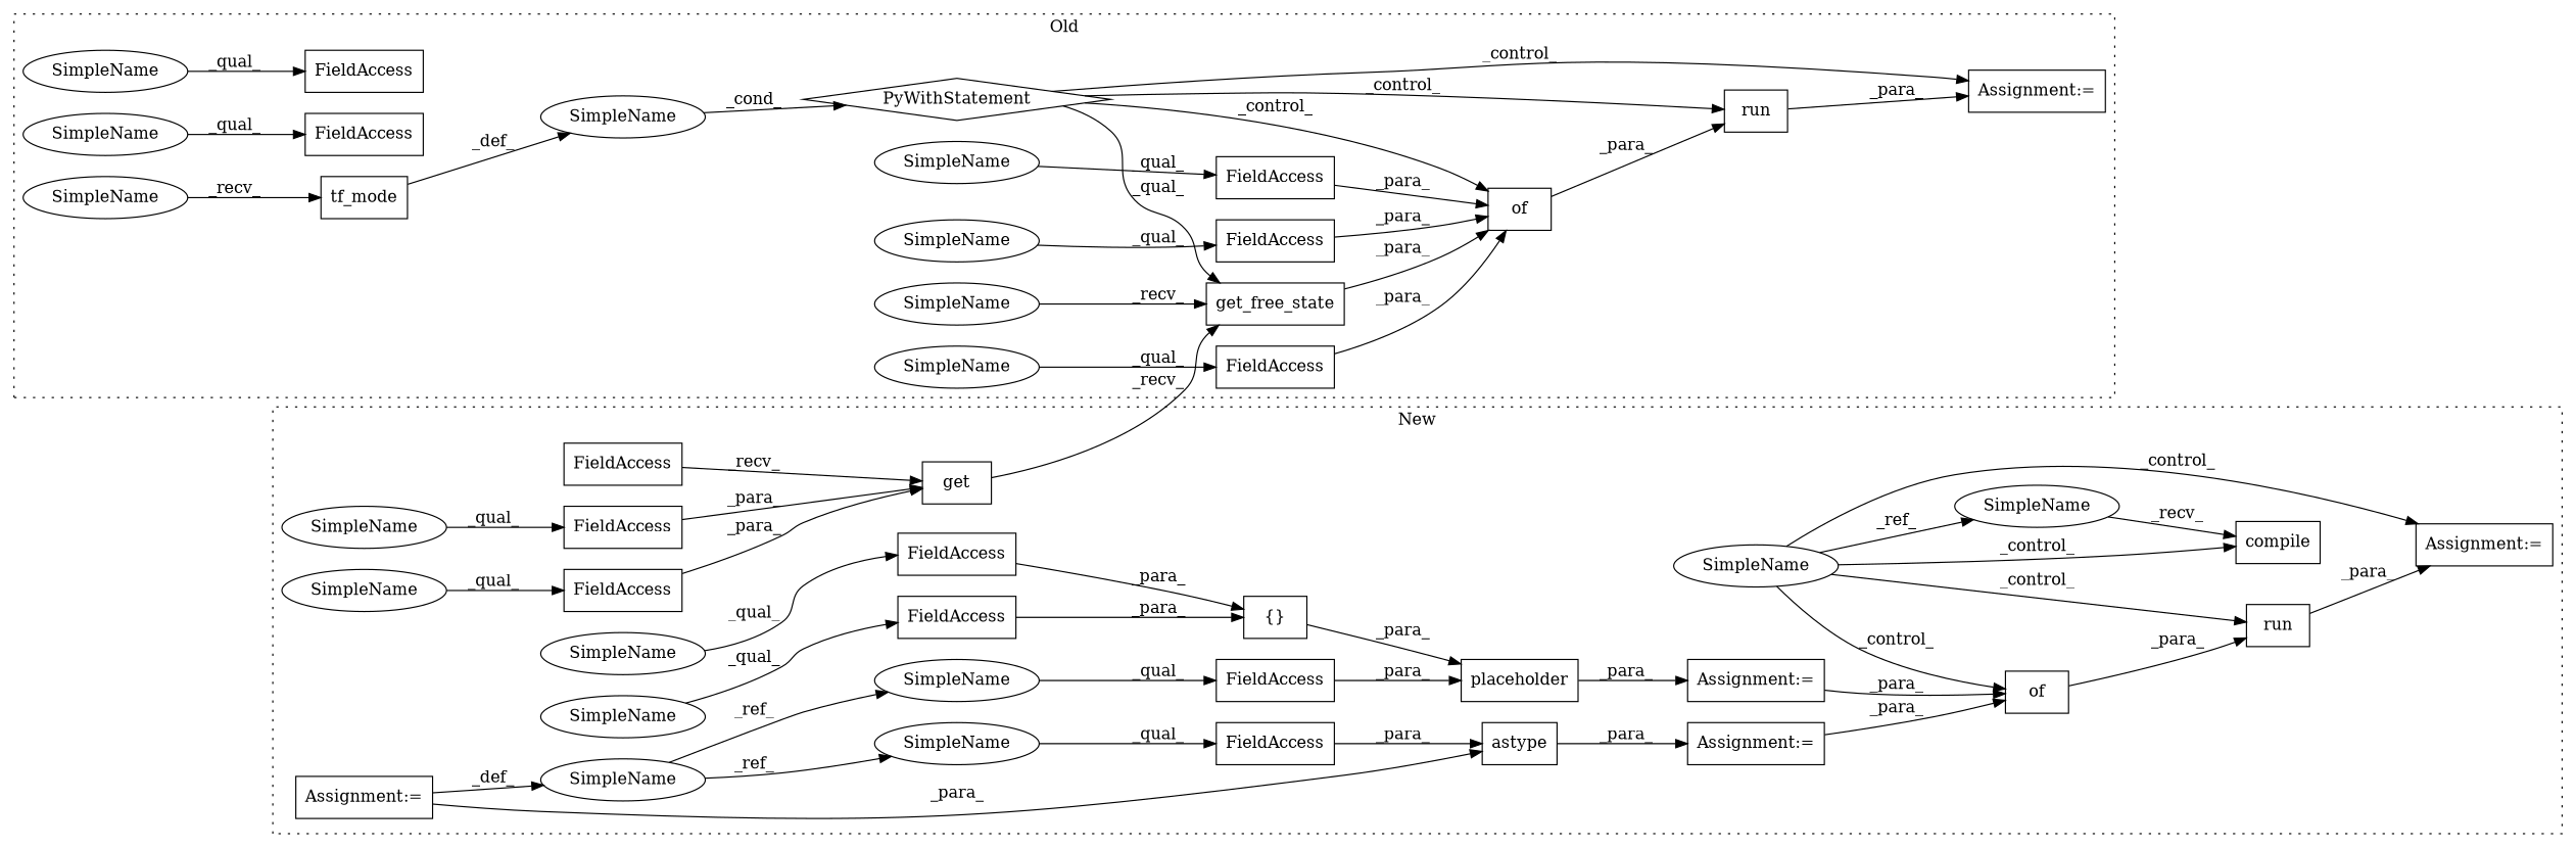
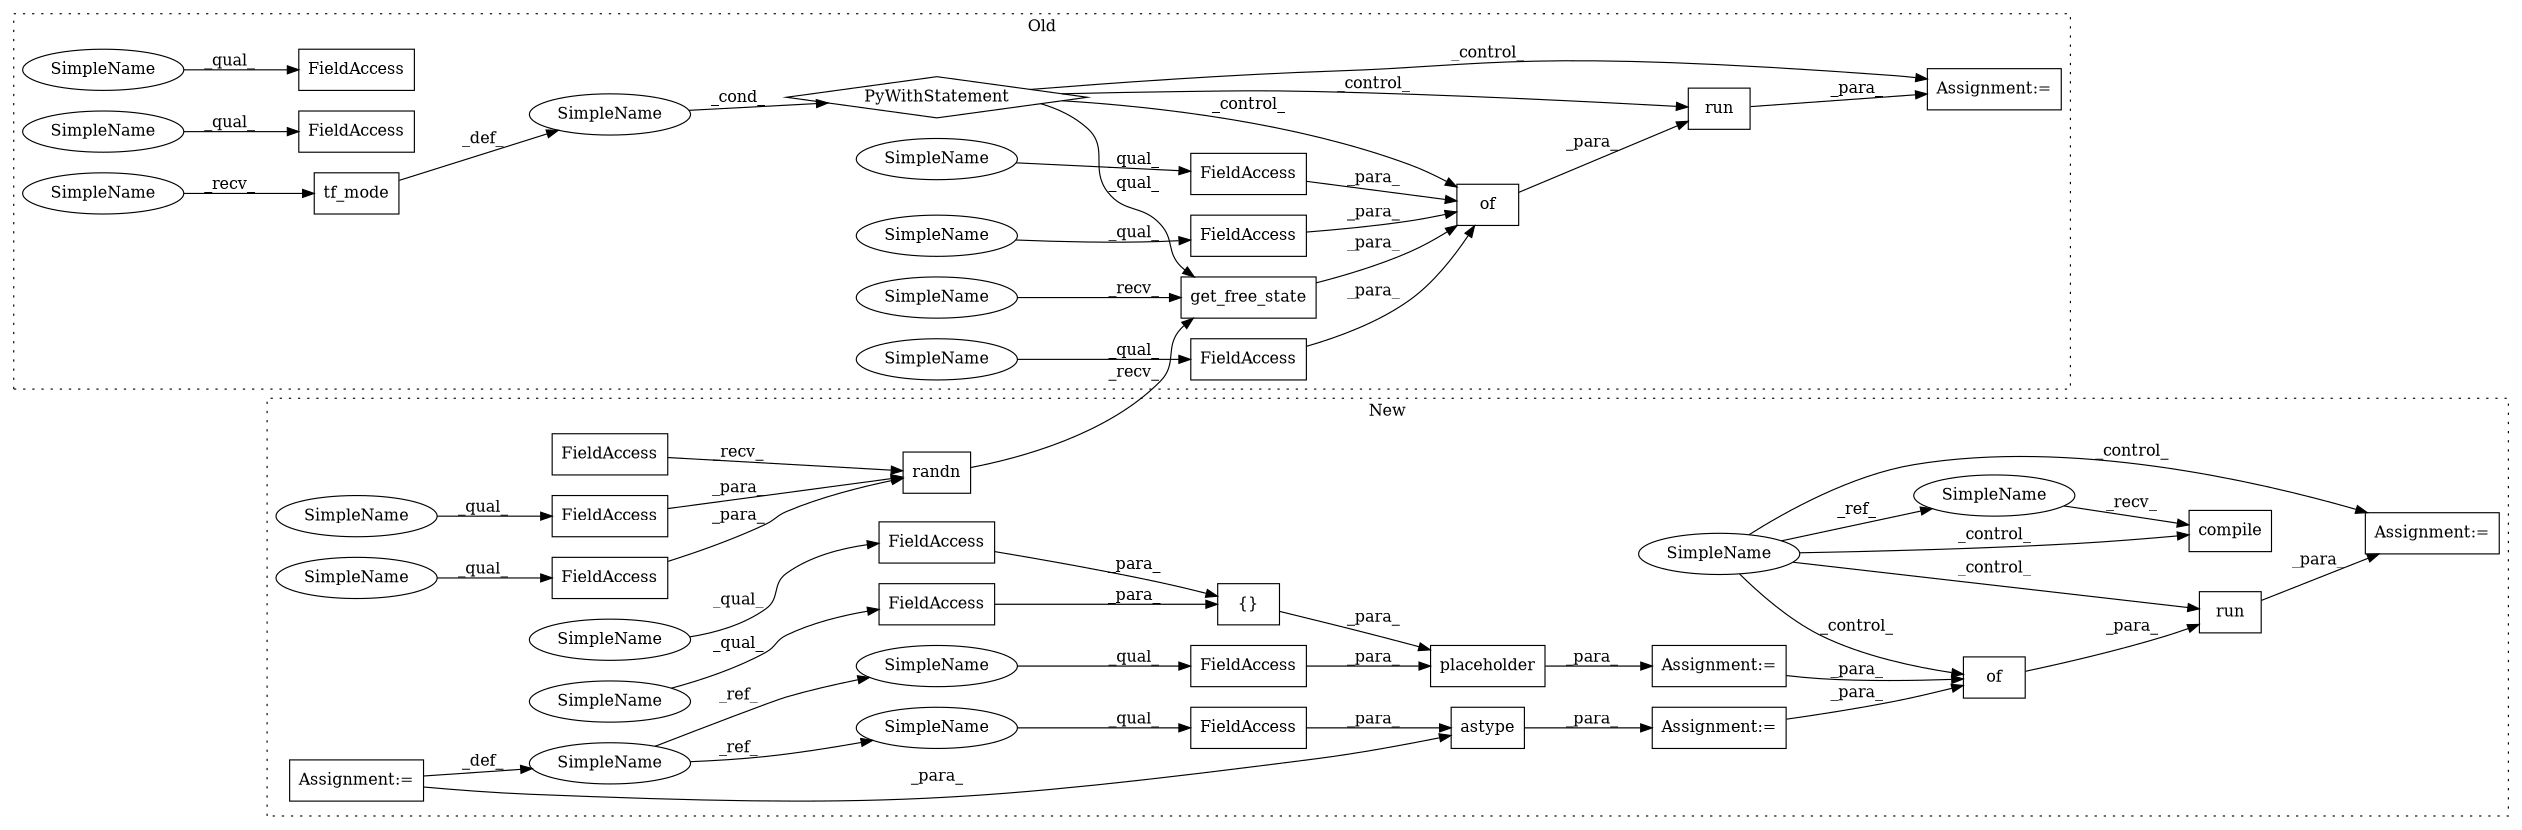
  digraph {
    rankdir=LR
    node [a=42 l=4 s=2534 shape=box]
    n1 [a=32 l=16 label=get_free_state s=2544]
    n2 [label=SimpleName shape=ellipse l="" s=""]
    n3 [a=104 l="10,2" label=PyWithStatement s="2469,2491" shape=diamond]
    n4 [a=32 l="3,1" label=of s="2531,2579"]
    n5 [a=22 l=6 label=FieldAccess]
    n6 [a=22 l=6 label=FieldAccess s=2561]
    n7 [a=22 l=11 label=FieldAccess s=2568]
    n8 [a=22 l=9 label=FieldAccess s=2448]
    n9 [a=22 l=6 label=FieldAccess s=2519]
    n10 [a=32 l=9 label=tf_mode s=2482]
    n11 [a=32 l="4,1" label=run s="2512,2580"]
    n12 [a=7 l=1 label="Assignment:=" s=2506]
    n13 [label=SimpleName s=2519 shape=ellipse]
    n14 [label=SimpleName s=2448 shape=ellipse]
    n15 [label=SimpleName s=2561 shape=ellipse]
    n16 [label=SimpleName s=2568 shape=ellipse]
    n17 [label=SimpleName shape=ellipse]
    n18 [l=2 label=SimpleName s=2479 shape=ellipse]
    n19 [l=2 label=SimpleName s=2541 shape=ellipse]
    n20 [a=4 l="1,1" label="{}" s="2921,2943"]
    n21 [a=7 l=1 label="Assignment:=" s=2870]
    n22 [a=32 l="3,1" label=of s="3257,3268"]
    n23 [a=32 l="12,1" label=placeholder s="2882,2944"]
    n24 [a=22 l=17 label=FieldAccess s=2894]
-   n25 [a=32 l="6,1" label=get s="2973,3000"]
+   n25 [a=32 l="6,1" label=randn s="2973,3000"]
    n26 [a=7 l=1 label="Assignment:=" s=2959]
    n27 [a=22 l=6 label=FieldAccess s=2922]
    n28 [a=22 l=6 label=FieldAccess s=2979]
    n29 [a=32 l="4,1" label=run s="3243,3269"]
    n30 [l=8 label=SimpleName s=2646 shape=ellipse]
    n31 [a=22 l=17 label=FieldAccess s=3009]
    n32 [a=22 l=14 label=FieldAccess s=2986]
    n33 [a=22 l=12 label=FieldAccess s=2960]
    n34 [a=22 l=14 label=FieldAccess s=2929]
    n35 [a=7 l=1 label="Assignment:=" s=3237]
    n36 [a=32 l="7,1" label=astype s="3002,3026"]
    n37 [a=7 l=8 label="Assignment:=" s=2646]
    n38 [l=2 label=SimpleName s=3186 shape=ellipse]
    n39 [a=32 l=9 label=compile s=3217]
    n40 [l=2 label=SimpleName s=3214 shape=ellipse]
    n41 [label=SimpleName s=2929 shape=ellipse]
    n42 [label=SimpleName s=2986 shape=ellipse]
    n43 [label=SimpleName s=2979 shape=ellipse]
    n44 [label=SimpleName s=2922 shape=ellipse]
    n45 [l=8 label=SimpleName s=3009 shape=ellipse]
    n46 [l=8 label=SimpleName s=2894 shape=ellipse]
    subgraph cluster_1 {
      label=Old
      style=dotted
      n1
      n2
      n3
      n4
      n5
      n6
      n7
      n8
      n9
      n10
      n11
      n12
      n13
      n14
      n15
      n16
      n17
      n18
      n19
    }
    subgraph cluster_2 {
      label=New
      style=dotted
      n20
      n21
      n22
      n23
      n24
      n25
      n26
      n27
      n28
      n29
      n30
      n31
      n32
      n33
      n34
      n35
      n36
      n37
      n38
      n39
      n40
      n41
      n42
      n43
      n44
      n45
      n46
    }
    n1 -> n4 [label=_para_]
    n2 -> n3 [label=_cond_]
    n3 -> n1 [label=_qual_]
    n3 -> n4 [label=_control_]
    n3 -> n11 [label=_control_]
    n3 -> n12 [label=_control_]
    n4 -> n11 [label=_para_]
    n5 -> n4 [label=_para_]
    n6 -> n4 [label=_para_]
    n7 -> n4 [label=_para_]
    n10 -> n2 [label=_def_]
    n11 -> n12 [label=_para_]
    n13 -> n9 [label=_qual_]
    n14 -> n8 [label=_qual_]
    n15 -> n6 [label=_qual_]
    n16 -> n7 [label=_qual_]
    n17 -> n5 [label=_qual_]
    n18 -> n10 [label=_recv_]
    n19 -> n1 [label=_recv_]
    n20 -> n23 [label=_para_]
    n21 -> n22 [label=_para_]
    n22 -> n29 [label=_para_]
    n23 -> n21 [label=_para_]
    n24 -> n23 [label=_para_]
    n25 -> n1 [label=_recv_]
    n26 -> n22 [label=_para_]
    n27 -> n20 [label=_para_]
    n28 -> n25 [label=_para_]
    n29 -> n35 [label=_para_]
    n30 -> n45 [label=_ref_]
    n30 -> n46 [label=_ref_]
    n31 -> n36 [label=_para_]
    n32 -> n25 [label=_para_]
    n33 -> n25 [label=_recv_]
    n34 -> n20 [label=_para_]
    n36 -> n26 [label=_para_]
    n37 -> n30 [label=_def_]
    n37 -> n36 [label=_para_]
    n38 -> n22 [label=_control_]
    n38 -> n29 [label=_control_]
    n38 -> n35 [label=_control_]
    n38 -> n39 [label=_control_]
    n38 -> n40 [label=_ref_]
    n40 -> n39 [label=_recv_]
    n41 -> n34 [label=_qual_]
    n42 -> n32 [label=_qual_]
    n43 -> n28 [label=_qual_]
    n44 -> n27 [label=_qual_]
    n45 -> n31 [label=_qual_]
    n46 -> n24 [label=_qual_]
  }
